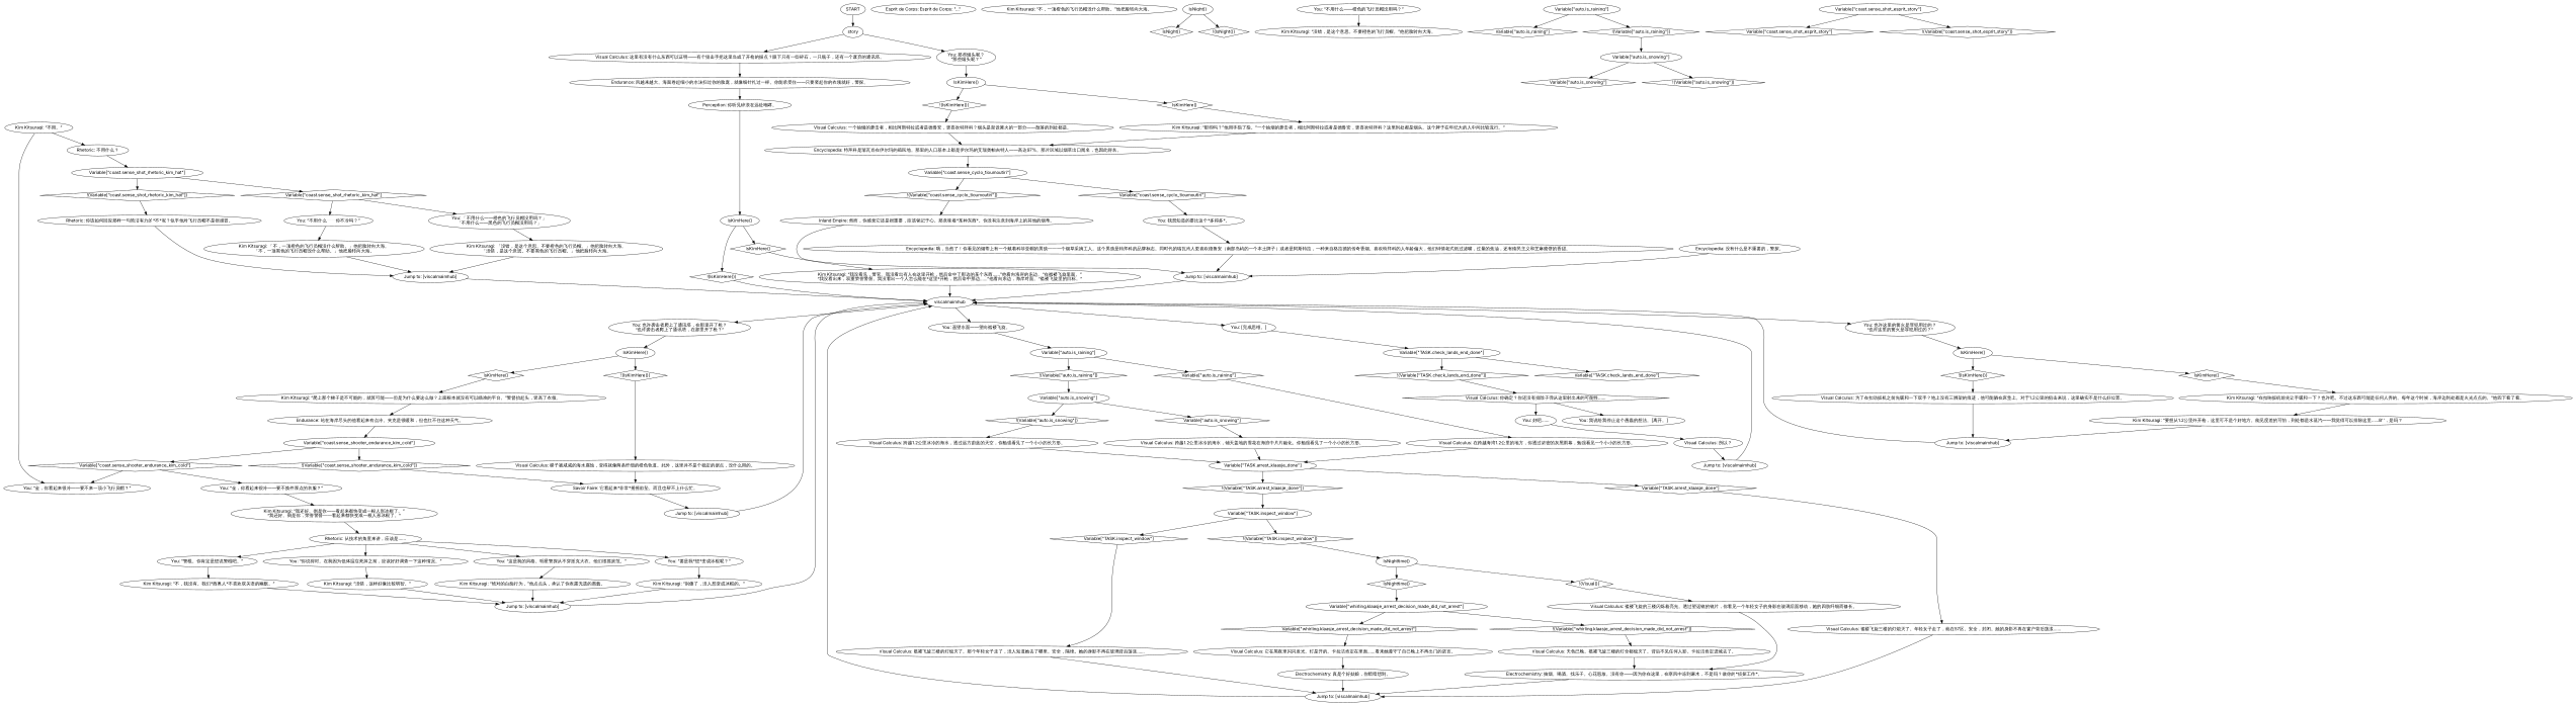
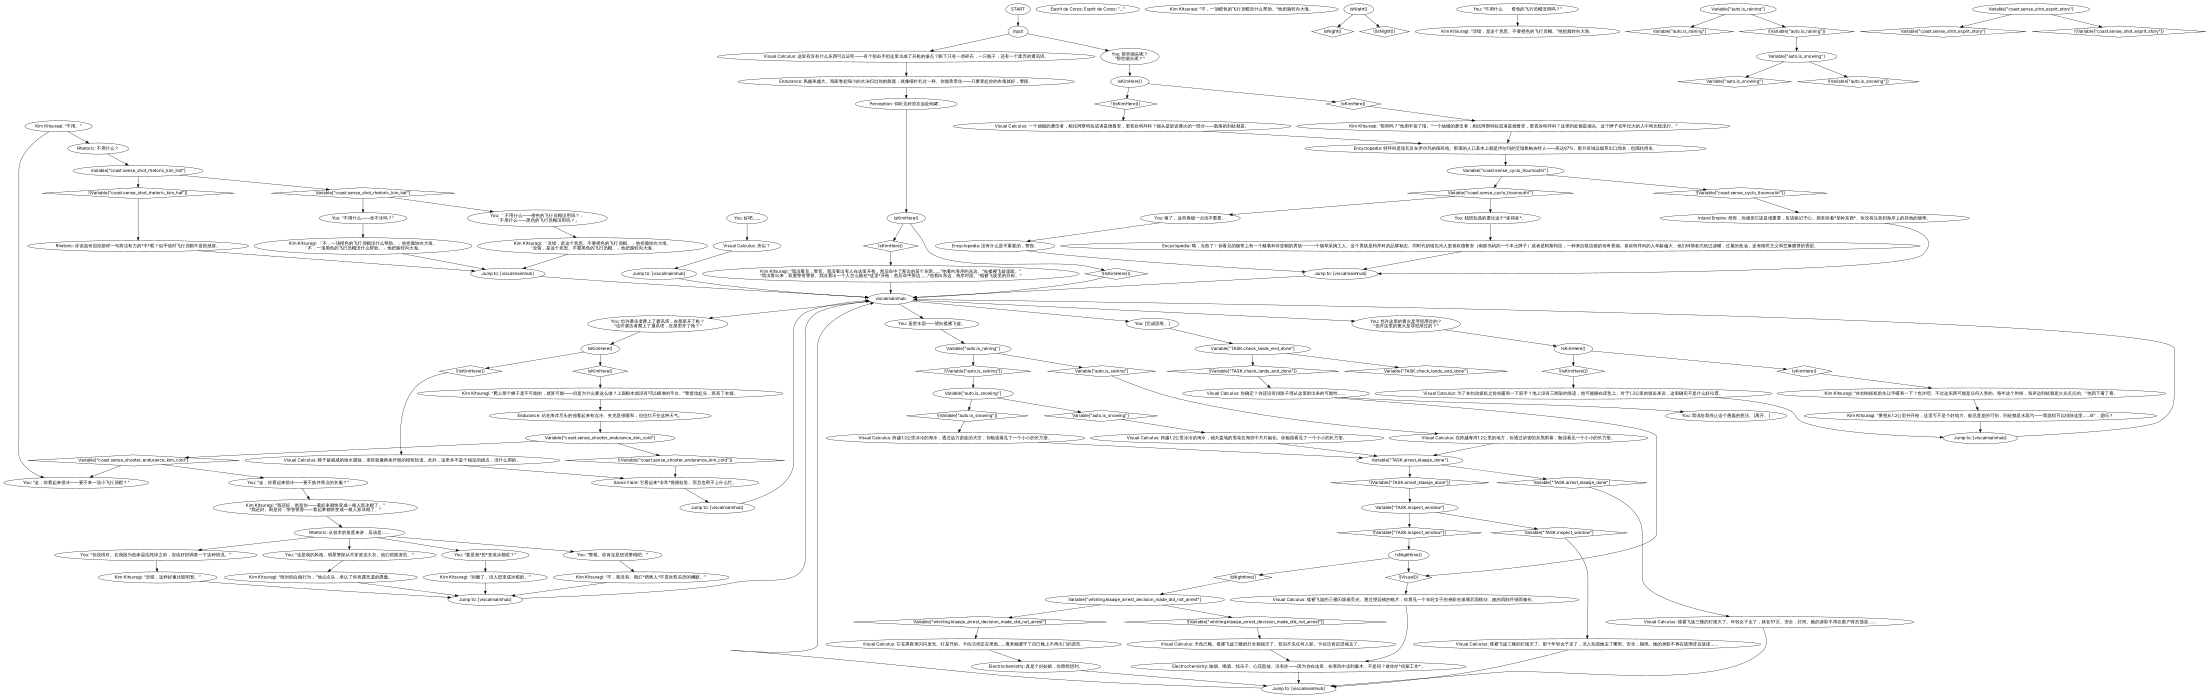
  digraph {
    fontname=Inter
    node [fontname=Inter]
    edge [fontname=Inter]
    n1 [label=START]
-   n2 [label=story]
+   n2 [label=input]
    n3 [label="Visual Calculus: 这里有没有什么东西可以证明——有个狙击手把这里当成了开枪的据点？眼下只有一些碎石，一只瓶子，还有一个废弃的通讯塔。"]
    n4 [label="You: 那些烟头呢？\n“那些烟头呢？”"]
    n5 [label="Endurance: 风越来越大。海面卷起细小的水沫扫过你的脸庞，就像细针扎过一样。你能承受住——只要竖起你的衣领就好，警探。"]
    n6 [label="You: 也许袭击者爬上了通讯塔，在那里开了枪？\n“也许袭击者爬上了通讯塔，在那里开了枪？”"]
    n7 [label="IsKimHere()"]
    n8 [label="IsKimHere()" shape=diamond]
    n9 [label="!(IsKimHere())" shape=diamond]
    n10 [label="IsKimHere()"]
    n11 [label="IsKimHere()" shape=diamond]
    n12 [label="!(IsKimHere())" shape=diamond]
    n13 [label="Kim Kitsuragi: “爬上那个梯子是不可能的，就算可能——但是为什么要这么做？上面根本就没有可以瞄准的平台。”警督抬起头，竖高了衣领。"]
    n14 [label="Visual Calculus: 梯子被咸咸的海水腐蚀，变得就像两条纤细的橙色轨道。此外，这里并不是个稳定的据点，没什么用的。"]
    n15 [label="Endurance: 站在海岸尽头的他看起来有点冷。夹克是很暖和，但也扛不住这种天气。"]
    n16 [label="Savoir Faire: 它看起来*非常*摇摇欲坠。而且也帮不上什么忙。"]
    n17 [label="IsKimHere()"]
    n18 [label="IsKimHere()" shape=diamond]
    n19 [label="!(IsKimHere())" shape=diamond]
    n20 [label="Kim Kitsuragi: “在扣响扳机前先让手暖和一下？也许吧。不过这东西可能是任何人弄的。每年这个时候，海岸边到处都是火光点点的。”他四下看了看。"]
    n21 [label="Visual Calculus: 为了在扣动扳机之前先暖和一下双手？地上没有三脚架的痕迹，他可能躺在床垫上。对于1.2公里的狙击来说，这里确实不是什么好位置。"]
    n22 [label="Kim Kitsuragi: “要想从1.2公里外开枪，这里可不是个好地方。能见度差的可怕，到处都是水蒸汽——我觉得可以排除这里……B''，是吗？"]
    n23 [label="Jump to: [viscalmaimhub]"]
    n24 [label="Variable[\"coast.sense_cyclo_tioumoutiri\"]"]
    n25 [label="Variable[\"coast.sense_cyclo_tioumoutiri\"]" shape=diamond]
    n26 [label="!(Variable[\"coast.sense_cyclo_tioumoutiri\"])" shape=diamond]
    n27 [label="You: 我想知道的要比这个*多得多*。"]
+   n28 [label="You: 够了。这些香烟一点也不重要。"]
    n29 [label="Inland Empire: 然而，你感觉它还是很重要，应该铭记于心。那意味着*某种东西*。你没有注意到海岸上的其他的烟蒂。"]
    n30 [label="Encyclopedia: 哦，当然了！你看见的烟蒂上有一个戴着科菲亚帽的男孩——一个烟草采摘工人。这个男孩是特拜科的品牌标志。同时代的瑞瓦肖人更喜欢德鲁安（南部岛屿的一个本土牌子）或者是阿斯特拉，一种来自格拉德的传奇香烟。喜欢特拜科的人年龄偏大，他们钟情老式纸过滤嘴，过量的焦油，还有殖民主义和芝麻蜜饼的香甜。"]
    n31 [label="Encyclopedia: 没有什么是不重要的，警探。"]
    n32 [label="Jump to: [viscalmaimhub]"]
    n33 [label="Variable[\"coast.sense_shot_rhetoric_kim_hat\"]"]
    n34 [label="Variable[\"coast.sense_shot_rhetoric_kim_hat\"]" shape=diamond]
    n35 [label="!(Variable[\"coast.sense_shot_rhetoric_kim_hat\"])" shape=diamond]
    n36 [label="You: 「不用什么——橙色的飞行员帽没用吗？」\n「不用什么——黑色的飞行员帽没用吗？」"]
    n37 [label="You: “不用什么——你不冷吗？”"]
    n38 [label="Rhetoric: 你该如何回应那样一句简洁有力的*不*呢？似乎他对飞行员帽不是很感冒。"]
    n39 [label="Kim Kitsuragi: 「没错，是这个意思。不要橙色的飞行员帽。」他把脸转向大海。\n「没错，是这个意思。不要黑色的飞行员帽。」他把脸转向大海。"]
    n40 [label="Kim Kitsuragi: 「不，一顶橙色的飞行员帽没什么帮助。」他把脸转向大海。\n「不，一顶黑色的飞行员帽没什么帮助。」他把脸转向大海。"]
    n41 [label="Jump to: [viscalmaimhub]"]
    n42 [label="You: “警棍。你肯定是想说警棍吧。”"]
    n43 [label="Kim Kitsuragi: “不，我没有。我们*西奥人*不喜欢双关语的幽默。”"]
    n44 [label="Jump to: [viscalmaimhub]"]
    n45 [label="Esprit de Corps: Esprit de Corps: \"...\""]
    n46 [label="Jump to: [viscalmaimhub]"]
    n47 [label=viscalmaimhub]
    n48 [label="You: 遥望水面——望向褴褛飞旋。"]
    n49 [label="You: [完成思维。]"]
    n50 [label="You: 也许这里的篝火是罪犯用过的？\n“也许这里的篝火是罪犯用过的？”"]
    n51 [label="Kim Kitsuragi: “那些吗？”他用手指了指。“一个抽烟的袭击者，相比阿斯特拉或者是德鲁安，更喜欢特拜科？这里到处都是烟头。这个牌子在年纪大的人中间比较流行。”"]
    n52 [label="Encyclopedia: 特拜科是瑞瓦肖在伊尔玛的殖民地。那里的人口基本上都是伊尔玛的艾瑞奥帕吉特人——高达97%。那片区域以烟草出口闻名，也因此得名。"]
    n53 [label="You: “你说得对。在我因为低体温症死掉之前，应该好好调查一下这种情况。”"]
    n54 [label="Kim Kitsuragi: “没错，这样好像比较明智。”"]
    n55 [label="Visual Calculus: 褴褛飞旋三楼的灯熄灭了。那个年轻女子走了，没人知道她去了哪里。安全，隔绝。她的身影不再在玻璃背后荡漾……"]
    n56 [label="Variable[\"auto.is_raining\"]"]
    n57 [label="Variable[\"auto.is_raining\"]" shape=diamond]
    n58 [label="!(Variable[\"auto.is_raining\"])" shape=diamond]
    n59 [label="Electrochemistry: 抽烟。喝酒。找乐子。心花怒放。没有你——因为你在这里，在寒风中冻到麻木，不是吗？做你的*侦探工作*。"]
    n60 [label="Visual Calculus: 跨越1.2公里冰冷的海水，铺天盖地的雪花在海浪中片片融化。你勉强看见了一个小小的长方形。"]
    n61 [label="Variable[\"TASK.arrest_klaasje_done\"]"]
    n62 [label="Variable[\"TASK.arrest_klaasje_done\"]" shape=diamond]
    n63 [label="!(Variable[\"TASK.arrest_klaasje_done\"])" shape=diamond]
    n64 [label="You: “金，你看起来很冷——要不换件厚点的衣服？”"]
    n65 [label="Kim Kitsuragi: “我还好。倒是你——看起来都快变成一根人形冰棍了。”\n“我还好。倒是你，荣誉警督——看起来都快变成一根人形冰棍了。”"]
    n66 [label="Rhetoric: 从技术的角度来讲，应该是……"]
    n67 [label="You: 好吧……"]
    n68 [label="Visual Calculus: 所以？"]
    n69 [label="Jump to: [viscalmaimhub]"]
    n70 [label="Electrochemistry: 真是个好姑娘，你暗暗想到。"]
    n71 [label="Kim Kitsuragi: “不，一顶橙色的飞行员帽没什么帮助。”他把脸转向大海。"]
    n72 [label="You: “这是我的风格。明星警探从不穿派克大衣。他们很摇滚范。”"]
    n73 [label="You: “要是我*想*变成冰棍呢？”"]
    n74 [label="Visual Calculus: 跨越1.2公里冰冷的海水，透过远方蔚蓝的天空，你勉强看见了一个小小的长方形。"]
    n75 [label="IsNight()"]
    n76 [label="IsNight()" shape=diamond]
    n77 [label="!(IsNight())" shape=diamond]
    n78 [label="Perception: 你听见碎浪在远处咆哮。"]
    n79 [label="Kim Kitsuragi: “绝对的白痴行为，”他点点头，承认了你表露无遗的愚蠢。"]
    n80 [label="Kim Kitsuragi: “别傻了，没人想变成冰棍的。”"]
    n81 [label="Variable[\"auto.is_snowing\"]"]
    n82 [label="Variable[\"auto.is_snowing\"]" shape=diamond]
    n83 [label="!(Variable[\"auto.is_snowing\"])" shape=diamond]
    n84 [label="Visual Calculus: 褴褛飞旋三楼的灯熄灭了。年轻女子走了，就在57区。安全，封闭。她的身影不再在窗户背后荡漾……"]
    n85 [label="Variable[\"coast.sense_shooter_endurance_kim_cold\"]"]
    n86 [label="Variable[\"coast.sense_shooter_endurance_kim_cold\"]" shape=diamond]
    n87 [label="!(Variable[\"coast.sense_shooter_endurance_kim_cold\"])" shape=diamond]
    n88 [label="You: 我说给我停止这个愚蠢的想法。[离开。]"]
    n89 [label="Variable[\"whirling.klaasje_arrest_decision_made_did_not_arrest\"]"]
    n90 [label="Variable[\"whirling.klaasje_arrest_decision_made_did_not_arrest\"]" shape=diamond]
    n91 [label="!(Variable[\"whirling.klaasje_arrest_decision_made_did_not_arrest\"])" shape=diamond]
    n92 [label="Visual Calculus: 它在黑夜里闪闪发光。灯是开的。卡拉洁肯定在里面……看来她遵守了自己晚上不再出门的诺言。"]
    n93 [label="Visual Calculus: 天色已晚。褴褛飞旋三楼的灯全都熄灭了。背后不见任何人影。卡拉洁肯定进城去了。"]
    n94 [label="Variable[\"TASK.check_lands_end_done\"]"]
    n95 [label="Variable[\"TASK.check_lands_end_done\"]" shape=diamond]
    n96 [label="!(Variable[\"TASK.check_lands_end_done\"])" shape=diamond]
    n97 [label="Variable[\"TASK.inspect_window\"]"]
    n98 [label="Variable[\"TASK.inspect_window\"]" shape=diamond]
    n99 [label="!(Variable[\"TASK.inspect_window\"])" shape=diamond]
    n100 [label="IsNighttime()"]
    n101 [label="IsNighttime()" shape=diamond]
    n102 [label="!(Visual())" shape=diamond]
    n103 [label="You: “不用什么——橙色的飞行员帽没用吗？”"]
    n104 [label="Kim Kitsuragi: “没错，是这个意思。不要橙色的飞行员帽。”他把脸转向大海。"]
    n105 [label="IsKimHere()"]
    n106 [label="Kim Kitsuragi: “我没看见，警官。我没看出有人在这里开枪，然后命中了那边的某个东西……”他看向海岸的东边。“在褴褛飞旋里面。”\n“我没看出来，双重荣誉警督。我没看出一个人怎么能在*这里*开枪，然后命中那边……”他看向东边，海岸对面。“褴褛飞旋里的目标。”"]
    n107 [label="You: “金，你看起来很冷——要不来一顶小飞行员帽？”"]
    n108 [label="Jump to: [viscalmaimhub]"]
-   n109 [label="Visual Calculus: 你确定？你还没有排除子弹从这里射出来的可能性……" shape=diamond]
+   n109 [label="Visual Calculus: 你确定？你还没有排除子弹从这里射出来的可能性……"]
    n110 [label="Variable[\"auto.is_raining\"]"]
    n111 [label="Variable[\"auto.is_raining\"]" shape=diamond]
    n112 [label="!(Variable[\"auto.is_raining\"])" shape=diamond]
    n113 [label="Variable[\"auto.is_snowing\"]"]
    n114 [label="Variable[\"auto.is_snowing\"]" shape=diamond]
    n115 [label="!(Variable[\"auto.is_snowing\"])" shape=diamond]
    n116 [label="Visual Calculus: 一个抽烟的袭击者，相比阿斯特拉或者是德鲁安，更喜欢特拜科？烟头是架设篝火的一部分——散落的到处都是。"]
    n117 [label="Visual Calculus: 褴褛飞旋的三楼闪烁着亮光。透过望远镜的镜片，你看见一个年轻女子的身影在玻璃后面移动，她的四肢纤细而修长。"]
    n118 [label="IsKimHere()" shape=diamond]
    n119 [label="!(IsKimHere())" shape=diamond]
    n120 [label="Kim Kitsuragi: “不用。”"]
    n121 [label="Rhetoric: 不用什么？"]
    n122 [label="Visual Calculus: 在跨越海湾1.2公里的地方，你透过浓密的灰黑雨幕，勉强看见一个小小的长方形。"]
    n123 [label="Variable[\"coast.sense_shot_esprit_story\"]"]
    n124 [label="Variable[\"coast.sense_shot_esprit_story\"]" shape=diamond]
    n125 [label="!(Variable[\"coast.sense_shot_esprit_story\"])" shape=diamond]
    n1 -> n2
    n2 -> n3
    n2 -> n4
    n3 -> n5
    n4 -> n10
    n5 -> n78
    n6 -> n7
    n7 -> n8
    n7 -> n9
    n8 -> n13
    n9 -> n14
    n10 -> n11
    n10 -> n12
    n11 -> n51
    n12 -> n116
    n13 -> n15
    n14 -> n16
    n15 -> n85
    n16 -> n108
    n17 -> n18
    n17 -> n19
    n18 -> n20
    n19 -> n21
    n20 -> n22
    n21 -> n23
    n22 -> n23
    n23 -> n47
    n24 -> n25
    n24 -> n26
    n25 -> n27
+   n25 -> n28
    n26 -> n29
    n27 -> n30
+   n28 -> n31
    n29 -> n32
    n30 -> n32
    n31 -> n32
    n32 -> n47
    n33 -> n34
    n33 -> n35
    n34 -> n36
    n34 -> n37
    n35 -> n38
    n36 -> n39
    n37 -> n40
    n38 -> n41
    n39 -> n41
    n40 -> n41
    n41 -> n47
    n42 -> n43
    n43 -> n44
    n44 -> n47
    n46 -> n47
    n47 -> n6
    n47 -> n48
    n47 -> n49
    n47 -> n50
    n48 -> n56
    n49 -> n94
    n50 -> n17
    n51 -> n52
    n52 -> n24
    n53 -> n54
    n54 -> n44
    n55 -> n46
    n56 -> n57
    n56 -> n58
    n57 -> n122
    n58 -> n81
    n59 -> n46
    n60 -> n61
    n61 -> n62
    n61 -> n63
    n62 -> n84
    n63 -> n97
    n64 -> n65
    n65 -> n66
    n66 -> n42
    n66 -> n53
    n66 -> n72
    n66 -> n73
    n67 -> n68
    n68 -> n69
    n69 -> n47
    n70 -> n46
    n72 -> n79
    n73 -> n80
    n74 -> n61
    n75 -> n76
    n75 -> n77
    n78 -> n105
    n79 -> n44
    n80 -> n44
    n81 -> n82
    n81 -> n83
    n82 -> n60
    n83 -> n74
    n84 -> n46
    n85 -> n86
    n85 -> n87
    n86 -> n64
    n86 -> n107
    n87 -> n16
    n89 -> n90
    n89 -> n91
    n90 -> n92
    n91 -> n93
    n92 -> n70
    n93 -> n59
    n94 -> n95
    n94 -> n96
    n96 -> n109
    n97 -> n98
    n97 -> n99
    n98 -> n55
    n99 -> n100
    n100 -> n101
    n100 -> n102
    n101 -> n89
    n102 -> n117
    n103 -> n104
    n105 -> n118
    n105 -> n119
    n106 -> n47
    n108 -> n47
-   n109 -> n67
+   n109 -> n102
    n109 -> n88
    n110 -> n111
    n110 -> n112
    n112 -> n113
    n113 -> n114
    n113 -> n115
    n116 -> n52
    n117 -> n59
    n118 -> n106
    n119 -> n47
    n120 -> n107
    n120 -> n121
    n121 -> n33
    n122 -> n61
    n123 -> n124
    n123 -> n125
  }
